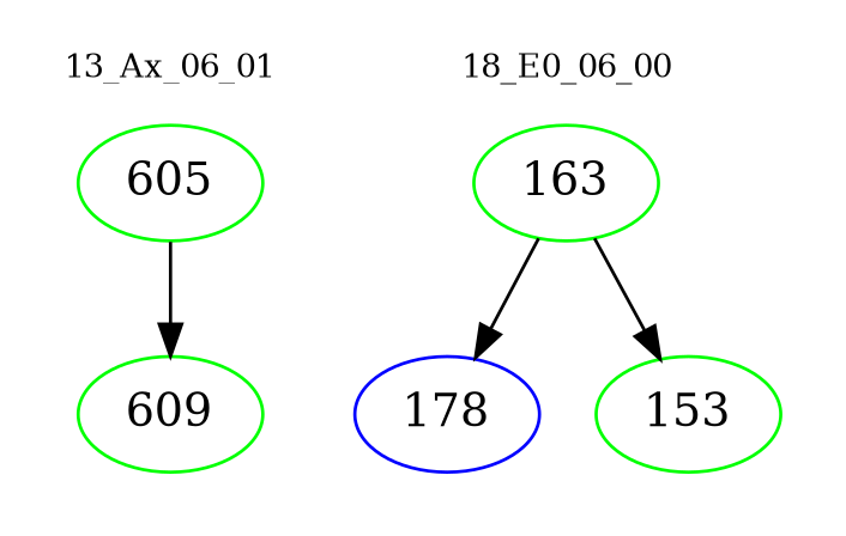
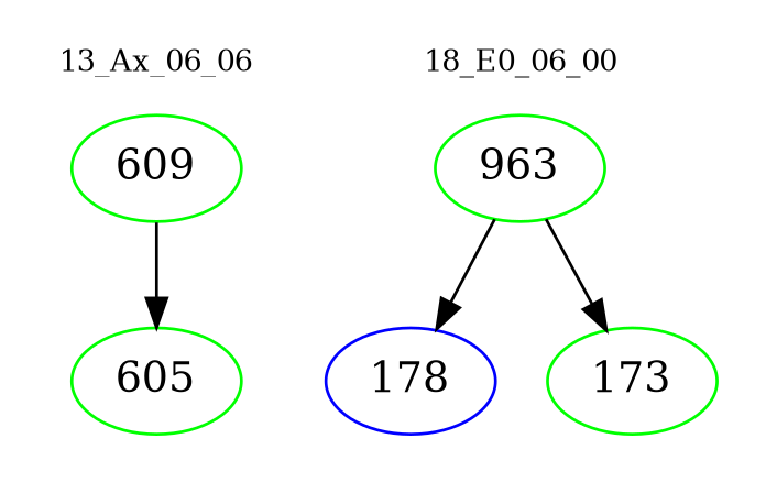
  digraph {
    node [color=green]
    edge [color=black]
    n1 [label=605]
    n2 [label=609]
-   n3 [label=163]
+   n3 [label=963]
    n4 [color=blue label=178]
-   n5 [label=153]
+   n5 [label=173]
    subgraph cluster_1 {
      color=white
      fontsize=10
-     label="13_Ax_06_01"
+     label="13_Ax_06_06"
      n1
      n2
    }
    subgraph cluster_2 {
      color=white
      fontsize=10
      label="18_E0_06_00"
      n3
      n4
      n5
    }
-   n1 -> n2
+   n2 -> n1
    n3 -> n4
    n3 -> n5
  }
